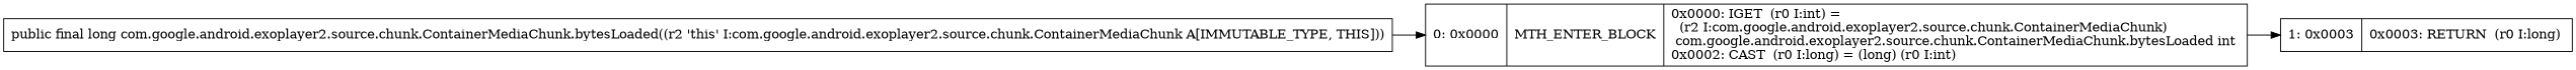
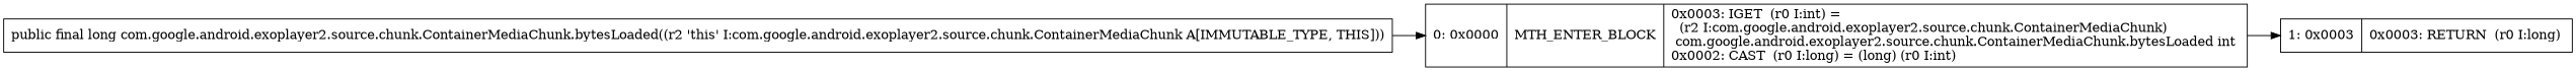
  digraph {
    rankdir=LR
    node [shape=record]
-   n1 [label="{0\:\ 0x0000|MTH_ENTER_BLOCK\l|0x0000: IGET  (r0 I:int) = \l  (r2 I:com.google.android.exoplayer2.source.chunk.ContainerMediaChunk)\l com.google.android.exoplayer2.source.chunk.ContainerMediaChunk.bytesLoaded int \l0x0002: CAST  (r0 I:long) = (long) (r0 I:int) \l}"]
+   n1 [label="{0\:\ 0x0000|MTH_ENTER_BLOCK\l|0x0003: IGET  (r0 I:int) = \l  (r2 I:com.google.android.exoplayer2.source.chunk.ContainerMediaChunk)\l com.google.android.exoplayer2.source.chunk.ContainerMediaChunk.bytesLoaded int \l0x0002: CAST  (r0 I:long) = (long) (r0 I:int) \l}"]
    n2 [label="{1\:\ 0x0003|0x0003: RETURN  (r0 I:long) \l}"]
    n3 [label="{public final long com.google.android.exoplayer2.source.chunk.ContainerMediaChunk.bytesLoaded((r2 'this' I:com.google.android.exoplayer2.source.chunk.ContainerMediaChunk A[IMMUTABLE_TYPE, THIS])) }"]
    n1 -> n2
    n3 -> n1
  }
